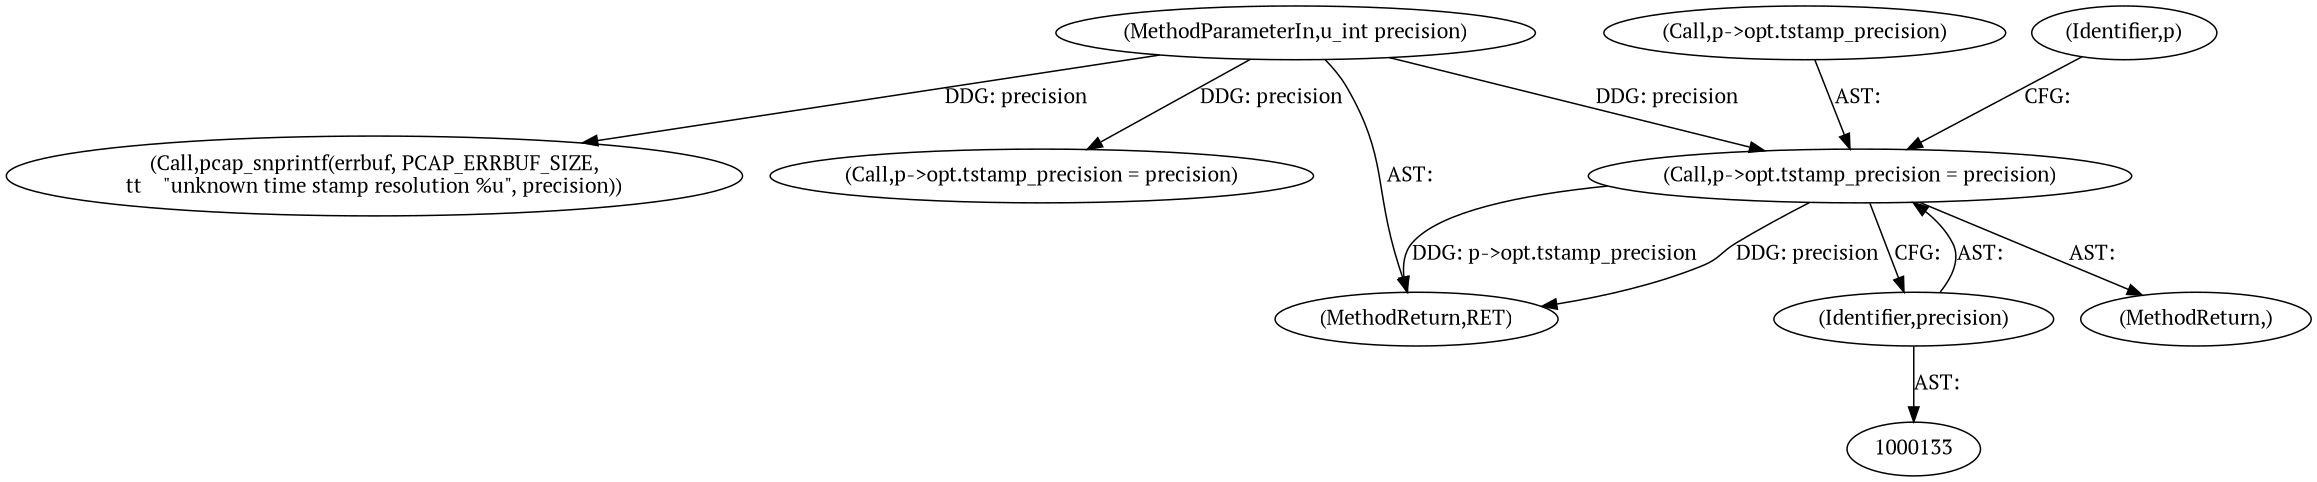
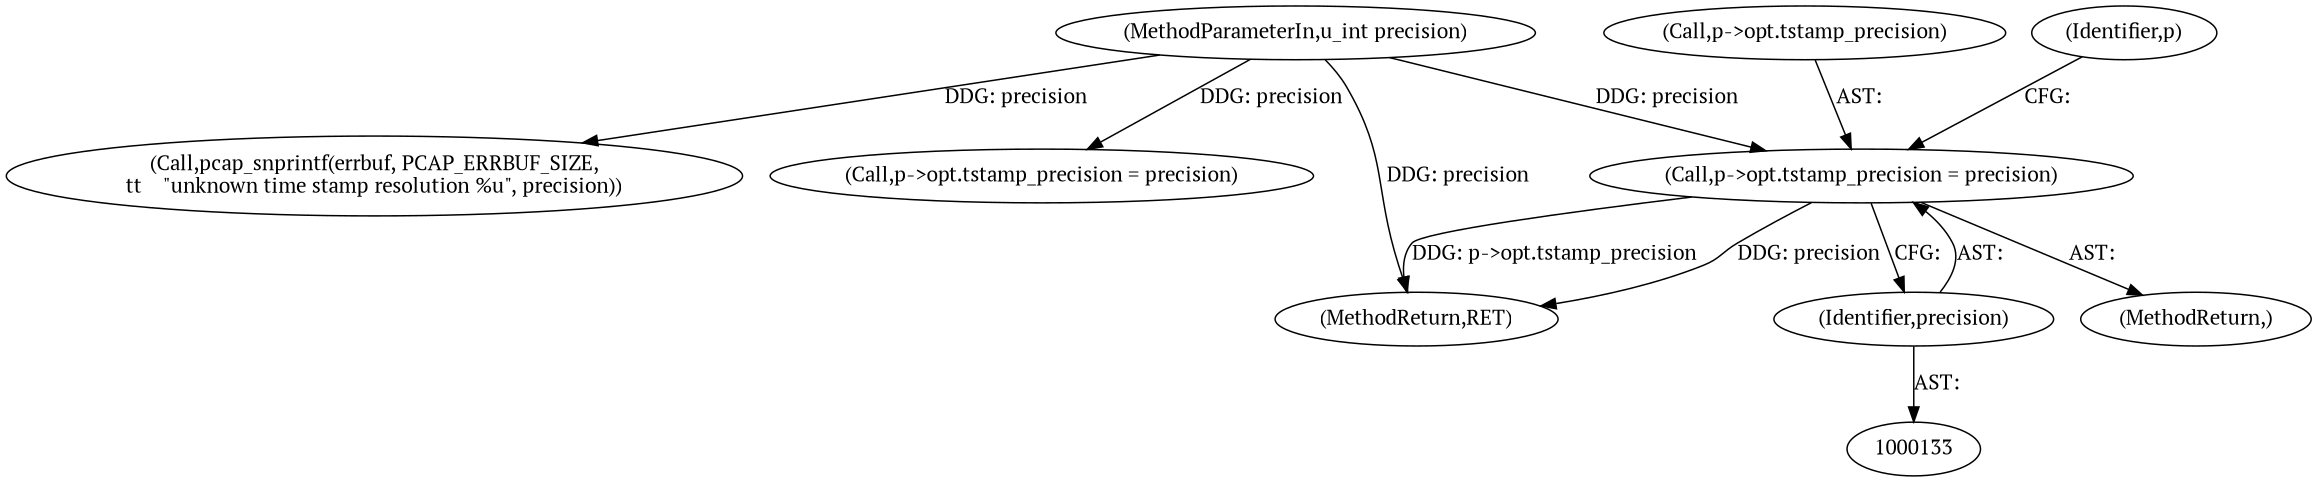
  digraph {
    fontname="PT Serif"
    node [fontname="PT Serif"]
    edge [fontname="PT Serif"]
    n1 [label="(Call,p->opt.tstamp_precision = precision)"]
    n2 [label="(MethodReturn,RET)"]
    n3 [label="(Identifier,precision)"]
    n4 [label="(MethodReturn,)"]
    1000133
    n6 [label="(MethodParameterIn,u_int precision)"]
    n7 [label="(Call,pcap_snprintf(errbuf, PCAP_ERRBUF_SIZE,\n\t\t    \"unknown time stamp resolution %u\", precision))"]
    n8 [label="(Call,p->opt.tstamp_precision = precision)"]
    n9 [label="(Call,p->opt.tstamp_precision)"]
    n10 [label="(Identifier,p)"]
    n1 -> n2 [label="DDG: precision"]
    n1 -> n2 [label="DDG: p->opt.tstamp_precision"]
    n1 -> n3 [label="CFG: "]
    n1 -> n4 [label="AST: "]
    n3 -> n1 [label="AST: "]
    n3 -> 1000133 [label="AST: "]
    n6 -> n1 [label="DDG: precision"]
-   n6 -> n2 [label="AST: "]
+   n6 -> n2 [label="DDG: precision"]
    n6 -> n7 [label="DDG: precision"]
    n6 -> n8 [label="DDG: precision"]
    n9 -> n1 [label="AST: "]
    n10 -> n1 [label="CFG: "]
  }
